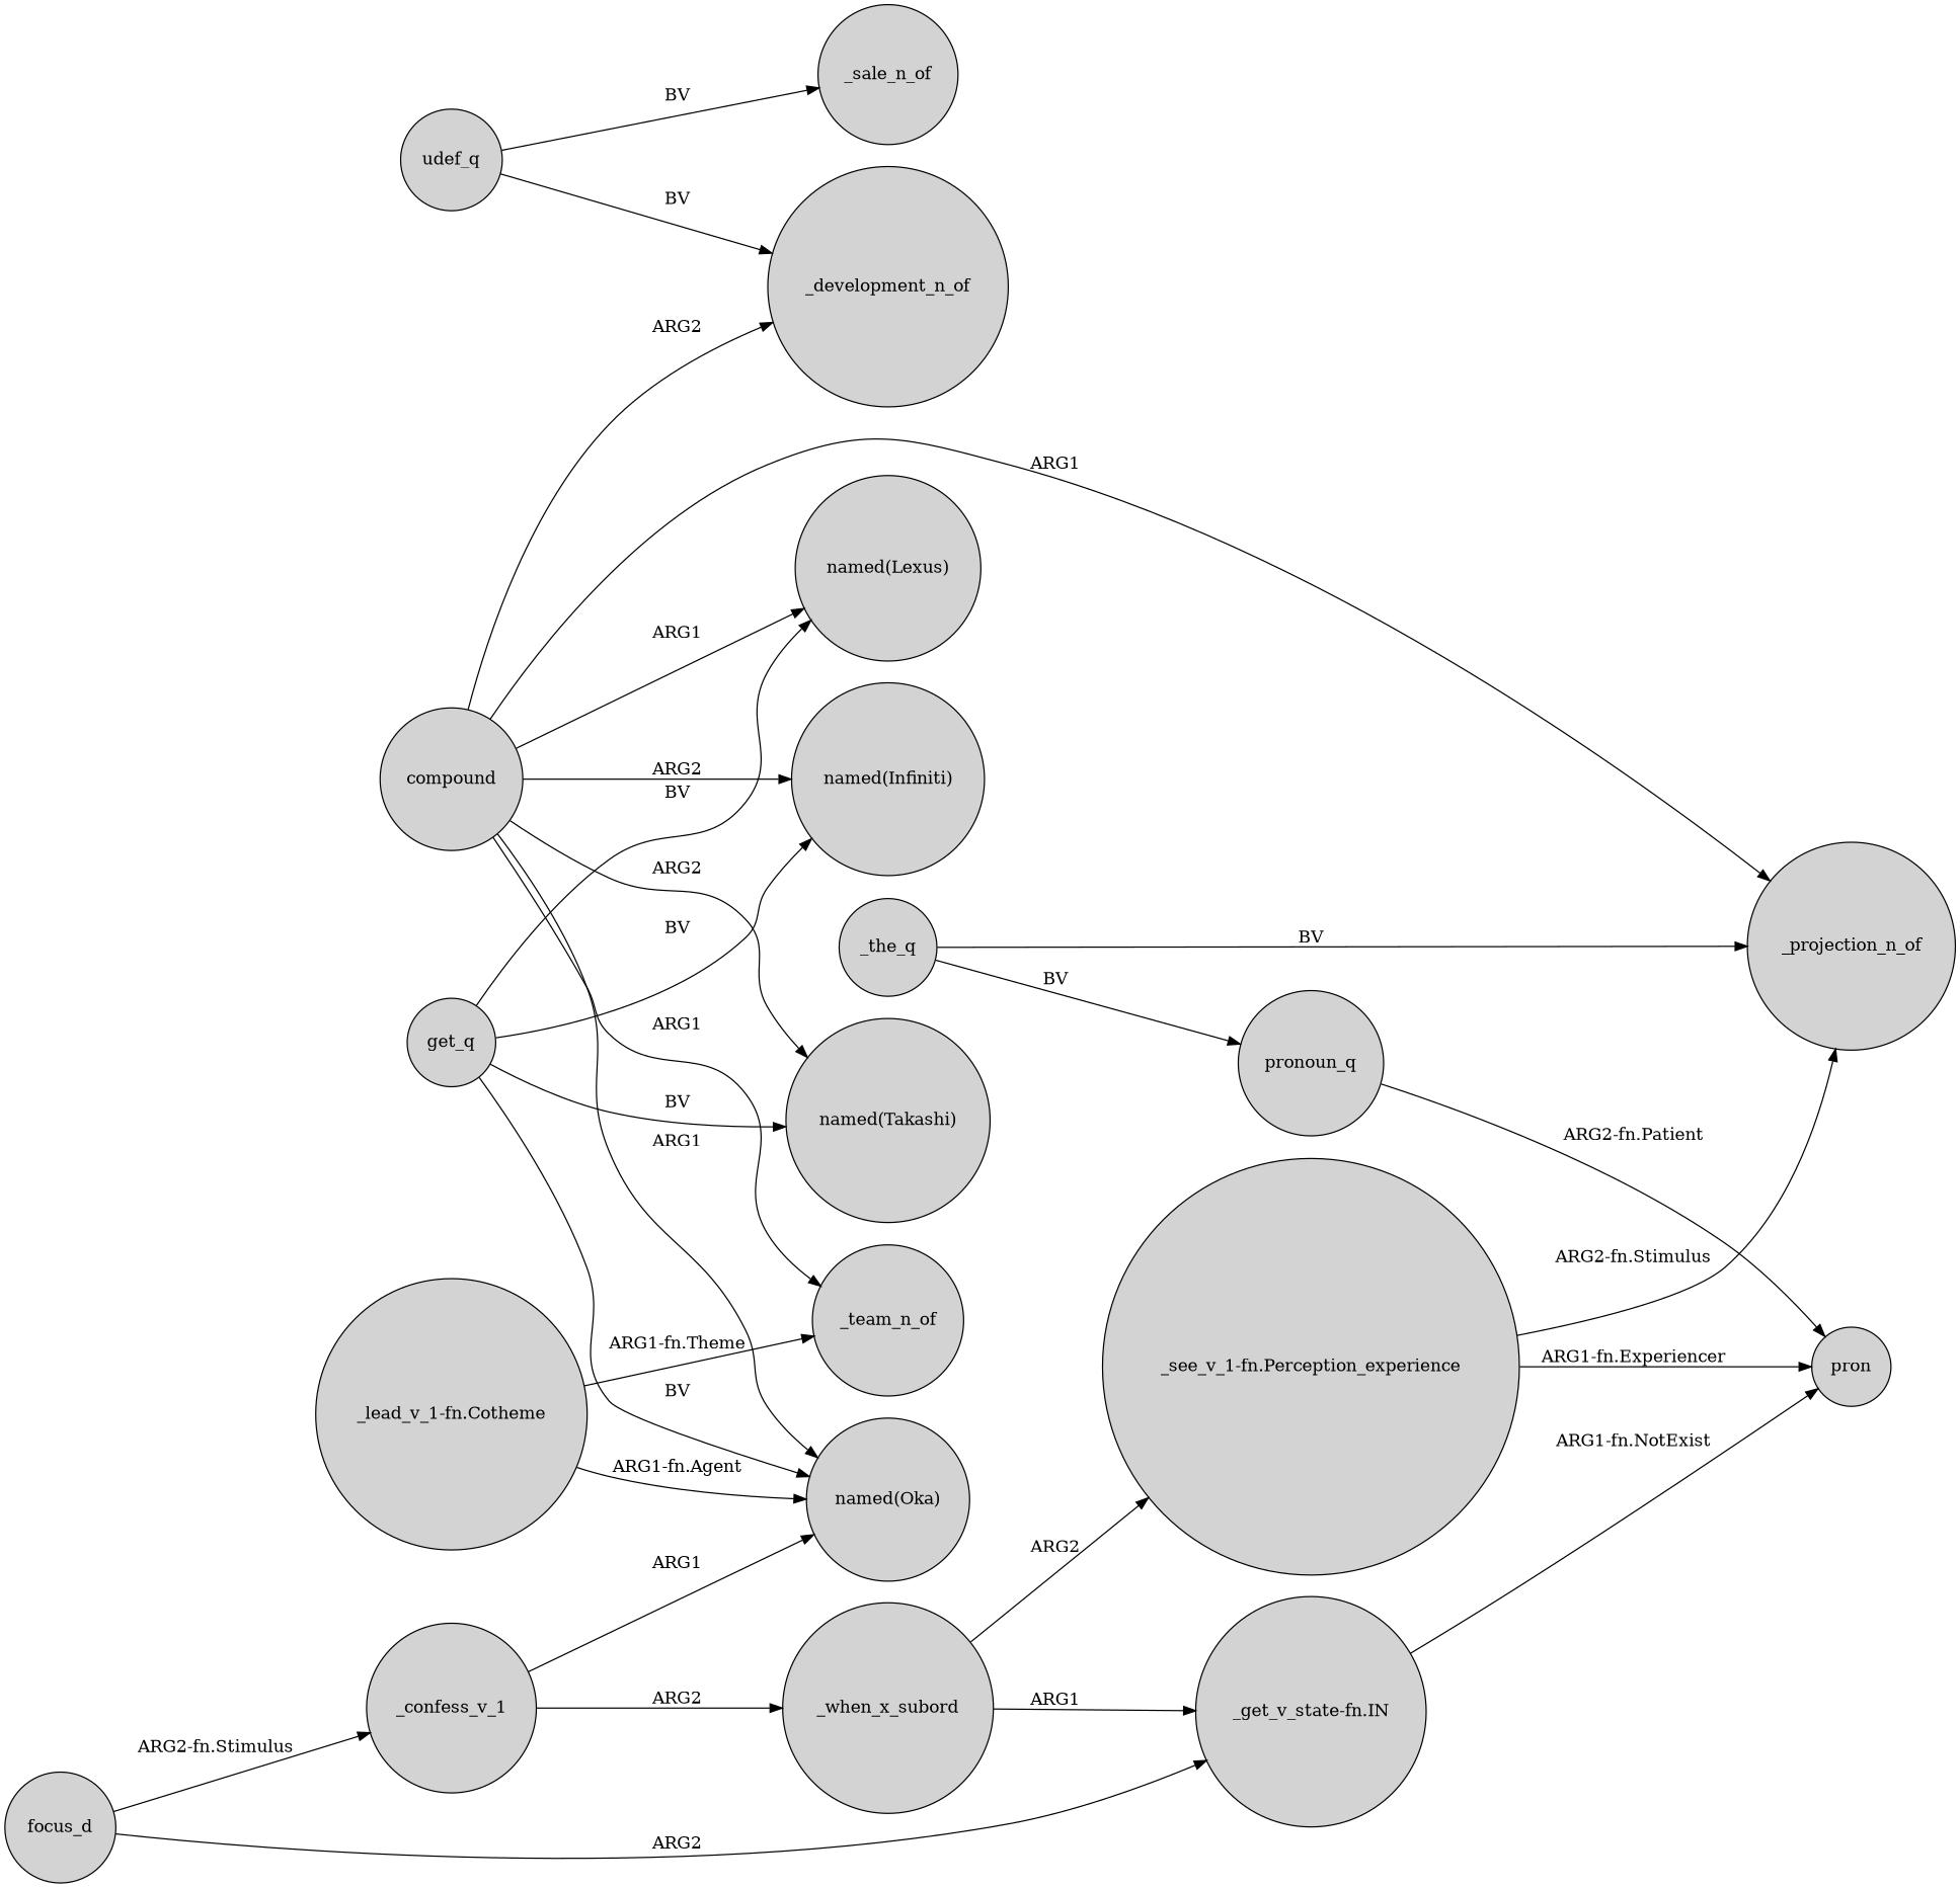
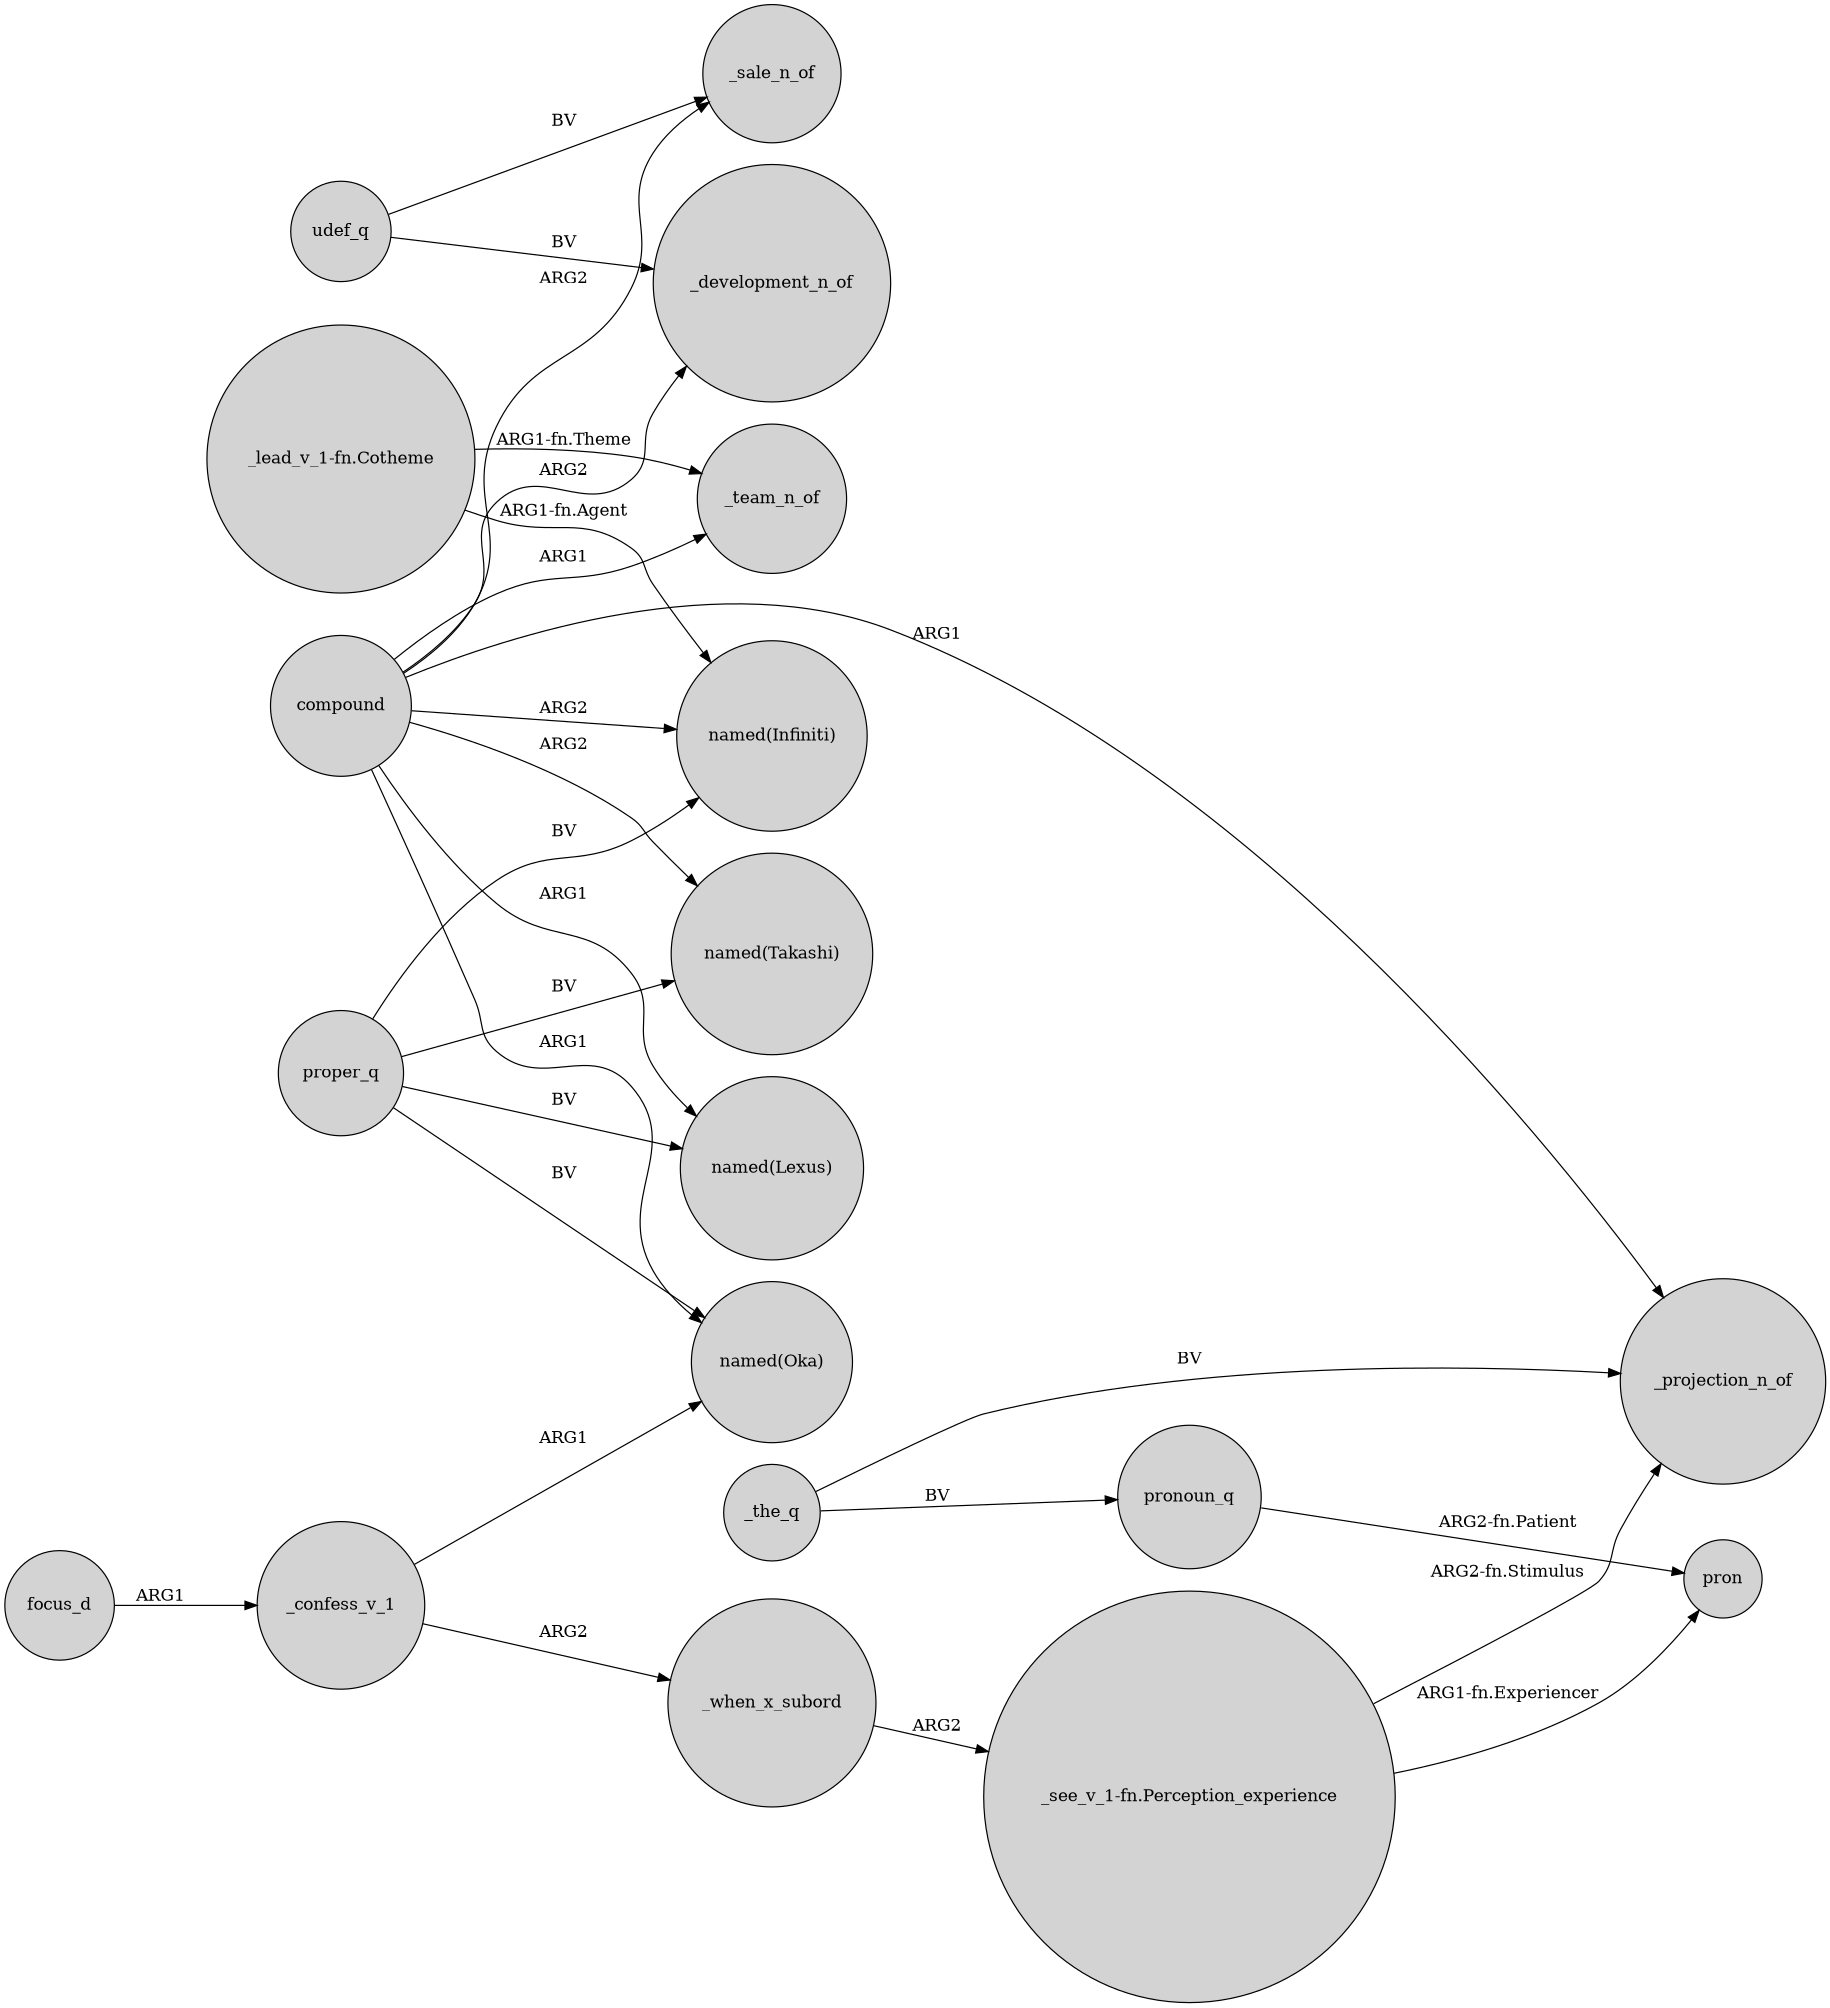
  digraph {
    rankdir=LR
    node [shape=circle style=filled]
    compound
    _development_n_of
    _team_n_of
    "named(Lexus)"
    _projection_n_of
    "named(Infiniti)"
    "named(Oka)"
    _sale_n_of
    "named(Takashi)"
-   "_get_v_state-fn.IN"
    pron
    "_lead_v_1-fn.Cotheme"
    "_see_v_1-fn.Perception_experience"
    _when_x_subord
    _confess_v_1
    _the_q
    pronoun_q
    focus_d
-   proper_q [label=get_q]
+   proper_q
    udef_q
    compound -> _development_n_of [label=ARG2]
    compound -> _team_n_of [label=ARG1]
    compound -> "named(Lexus)" [label=ARG1]
    compound -> _projection_n_of [label=ARG1]
    compound -> "named(Infiniti)" [label=ARG2]
    compound -> "named(Oka)" [label=ARG1]
+   compound -> _sale_n_of [label=ARG2]
    compound -> "named(Takashi)" [label=ARG2]
-   "_get_v_state-fn.IN" -> pron [label="ARG1-fn.NotExist"]
    "_lead_v_1-fn.Cotheme" -> _team_n_of [label="ARG1-fn.Theme"]
-   "_lead_v_1-fn.Cotheme" -> "named(Oka)" [label="ARG1-fn.Agent"]
+   "_lead_v_1-fn.Cotheme" -> "named(Infiniti)" [label="ARG1-fn.Agent"]
    "_see_v_1-fn.Perception_experience" -> _projection_n_of [label="ARG2-fn.Stimulus"]
    "_see_v_1-fn.Perception_experience" -> pron [label="ARG1-fn.Experiencer"]
-   _when_x_subord -> "_get_v_state-fn.IN" [label=ARG1]
    _when_x_subord -> "_see_v_1-fn.Perception_experience" [label=ARG2]
    _confess_v_1 -> "named(Oka)" [label=ARG1]
    _confess_v_1 -> _when_x_subord [label=ARG2]
    _the_q -> _projection_n_of [label=BV]
    _the_q -> pronoun_q [label=BV]
    pronoun_q -> pron [label="ARG2-fn.Patient"]
-   focus_d -> "_get_v_state-fn.IN" [label=ARG2]
-   focus_d -> _confess_v_1 [label="ARG2-fn.Stimulus"]
+   focus_d -> _confess_v_1 [label=ARG1]
    proper_q -> "named(Lexus)" [label=BV]
    proper_q -> "named(Infiniti)" [label=BV]
    proper_q -> "named(Oka)" [label=BV]
    proper_q -> "named(Takashi)" [label=BV]
    udef_q -> _development_n_of [label=BV]
    udef_q -> _sale_n_of [label=BV]
  }
